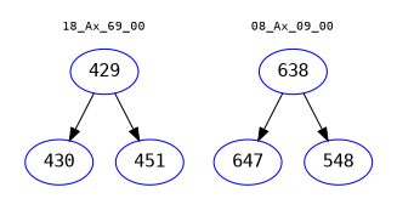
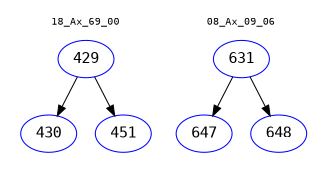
  digraph {
    fontname="DejaVu Sans Mono"
    node [color=blue fontname="DejaVu Sans Mono"]
    edge [color=black fontname="DejaVu Sans Mono"]
    n1 [label=429]
    n2 [label=430]
    n3 [label=451]
-   n4 [label=638]
+   n4 [label=631]
    n5 [label=647]
-   n6 [label=548]
+   n6 [label=648]
    subgraph cluster_1 {
      color=white
      fontsize=10
      label="18_Ax_69_00"
      n1
      n2
      n3
    }
    subgraph cluster_2 {
      color=white
      fontsize=10
-     label="08_Ax_09_00"
+     label="08_Ax_09_06"
      n4
      n5
      n6
    }
    n1 -> n2
    n1 -> n3
    n4 -> n5
    n4 -> n6
  }
